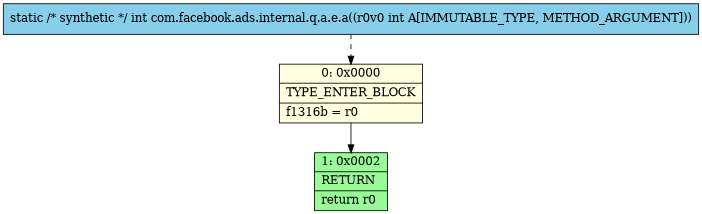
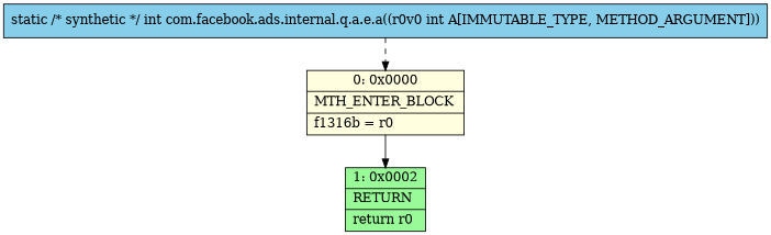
  digraph {
    node [shape=record style=filled]
-   n1 [label="{0\:\ 0x0000|TYPE_ENTER_BLOCK\l|f1316b = r0\l}" fillcolor=lightyellow]
+   n1 [label="{0\:\ 0x0000|MTH_ENTER_BLOCK\l|f1316b = r0\l}" fillcolor=lightyellow]
    n2 [label="{1\:\ 0x0002|RETURN\l|return r0\l}" fillcolor=palegreen]
    n3 [label="{static \/* synthetic *\/ int com.facebook.ads.internal.q.a.e.a((r0v0 int A[IMMUTABLE_TYPE, METHOD_ARGUMENT])) }" fillcolor=skyblue]
    n1 -> n2 [style=solid]
    n3 -> n1 [style=dashed]
  }
